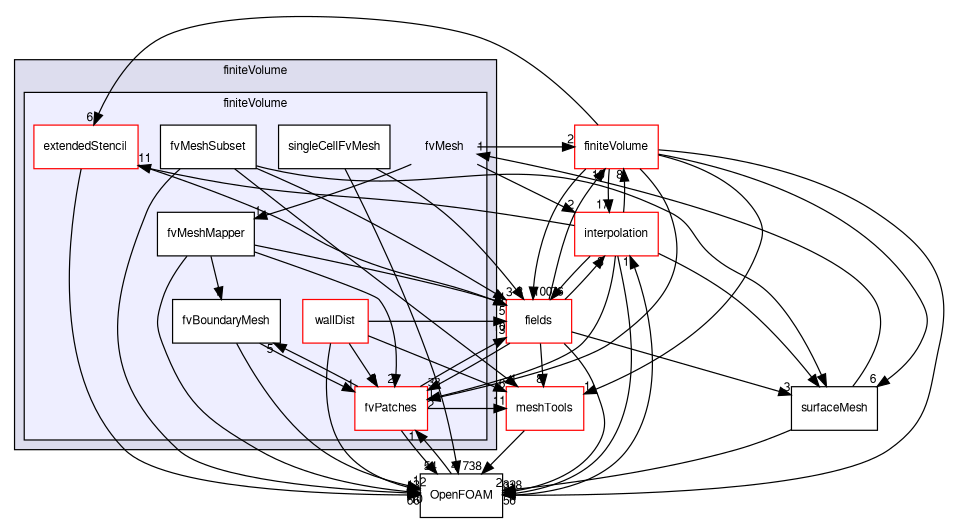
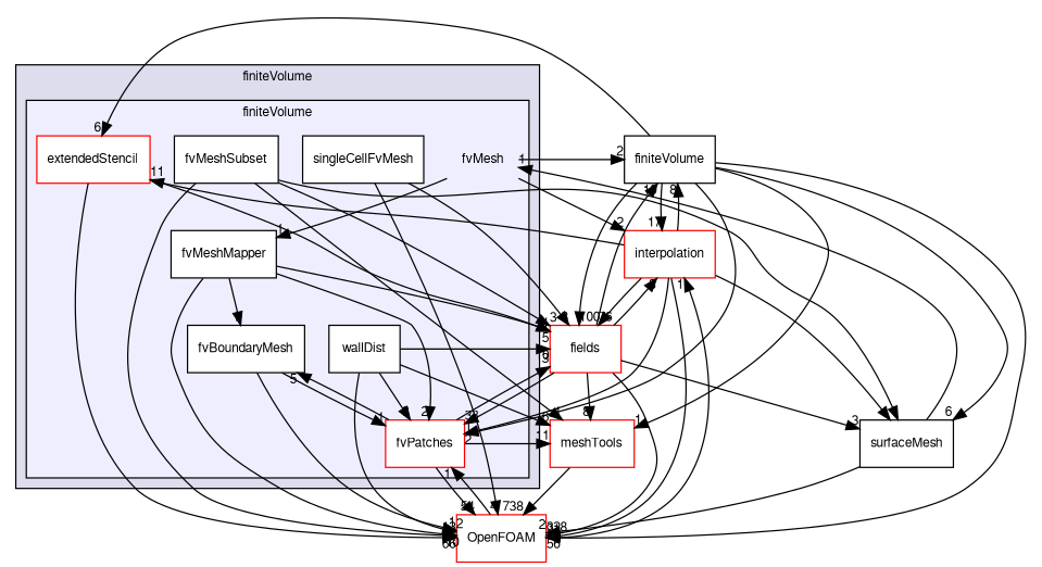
  digraph {
    compound=true
    node [fontname=FreeSans fontsize=10 shape=box color=red]
    edge [headlabel=1 labeldistance=1.5 labelfontname=FreeSans labelfontsize=10]
    n1 [label=fvMesh shape=plaintext color=""]
    n2 [fillcolor=white label=extendedStencil style=filled]
    n3 [color=black fillcolor=white label=fvBoundaryMesh style=filled]
    n4 [color=black fillcolor=white label=fvMeshMapper style=filled]
    n5 [color=black fillcolor=white label=fvMeshSubset style=filled]
    n6 [fillcolor=white label=fvPatches style=filled]
    n7 [color=black fillcolor=white label=singleCellFvMesh style=filled]
-   n8 [fillcolor=white label=wallDist style=filled]
-   n9 [label=finiteVolume]
+   n8 [color=black fillcolor=white label=wallDist style=filled]
+   n9 [color=black label=finiteVolume]
    n10 [label=interpolation]
    n11 [label=fields]
-   n12 [color=black label=OpenFOAM]
+   n12 [label=OpenFOAM]
    n13 [label=surfaceMesh color=""]
    n14 [label=meshTools]
    subgraph cluster_1 {
      bgcolor="#ddddee"
      fontname=FreeSans
      fontsize=10
      label=finiteVolume
      pencolor=black
      subgraph cluster_2 {
        bgcolor="#eeeeff"
        fontname=FreeSans
        fontsize=10
        label=finiteVolume
        pencolor=black
        n1
        n2
        n3
        n4
        n5
        n6
        n7
        n8
      }
    }
    n1 -> n4
    n1 -> n9 [headlabel=2]
    n1 -> n10 [headlabel=2]
    n2 -> n11 [headlabel=5]
    n2 -> n12 [headlabel=66]
    n3 -> n6
    n3 -> n12
    n4 -> n3
    n4 -> n6 [headlabel=2]
    n4 -> n11
    n4 -> n12 [headlabel=13]
    n5 -> n11 [headlabel=3]
    n5 -> n12 [headlabel=10]
    n5 -> n13
    n5 -> n14
    n6 -> n3 [headlabel=5]
    n6 -> n11 [headlabel=3]
    n6 -> n12 [headlabel=54]
    n6 -> n14 [headlabel=11]
    n7 -> n11 [headlabel=3]
    n7 -> n12 [headlabel=4]
    n8 -> n6 [headlabel=3]
    n8 -> n11 [headlabel=10]
    n8 -> n12 [headlabel=2]
    n8 -> n14 [headlabel=6]
    n9 -> n2 [headlabel=6]
    n9 -> n6
    n9 -> n10 [headlabel=17]
    n9 -> n11 [headlabel=100]
    n9 -> n12 [headlabel=56]
    n9 -> n13 [headlabel=6]
    n9 -> n14
    n10 -> n2 [headlabel=11]
    n10 -> n6 [headlabel=2]
    n10 -> n9 [headlabel=8]
    n10 -> n11 [headlabel=76]
    n10 -> n12 [headlabel=91]
    n10 -> n13
    n11 -> n6 [headlabel=33]
    n11 -> n9 [headlabel=10]
    n11 -> n10 [headlabel=3]
    n11 -> n12 [headlabel=328]
    n11 -> n13 [headlabel=3]
    n11 -> n14 [headlabel=8]
    n12 -> n6
    n12 -> n10
    n13 -> n1
    n13 -> n12 [headlabel=2]
    n14 -> n12 [headlabel=738]
  }
